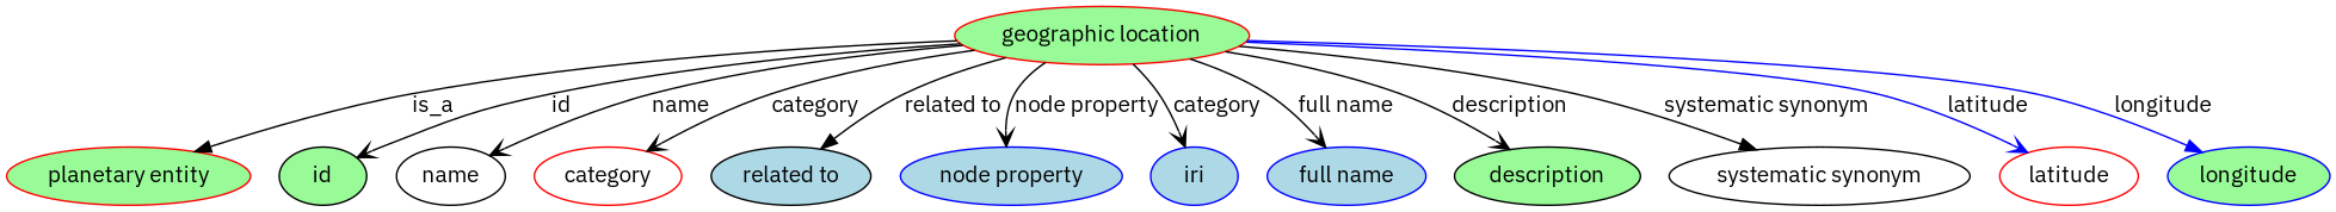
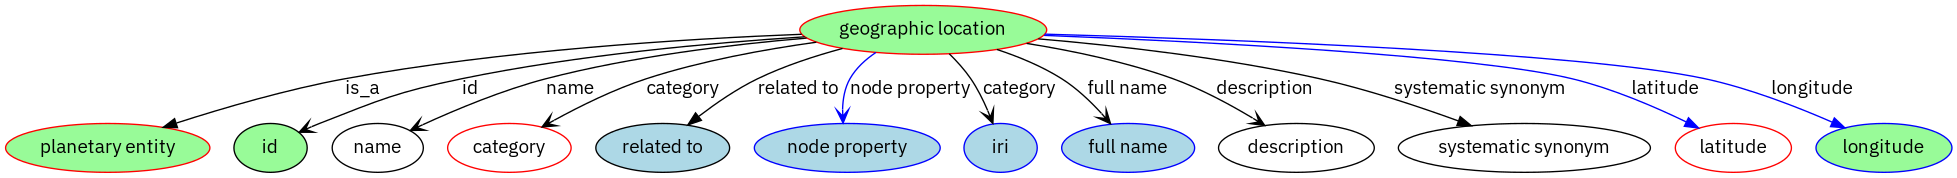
  digraph {
    fontname="IBM Plex Sans"
    node [color=black fillcolor=white fontname="IBM Plex Sans" style=filled]
    edge [arrowhead=vee fontname="IBM Plex Sans" color=black style=solid]
    n1 [color=red fillcolor=palegreen height=0.5 label="geographic location" width=2.2247]
    "planetary entity" [color=red fillcolor=palegreen height=0.5 width=1.8155]
    id [fillcolor=palegreen height=0.5 width=0.75]
    name [height=0.5 width=0.75]
    category [color=red height=0.5 width=0.75]
    "related to" [fillcolor=lightblue height=0.5 width=0.75]
    "node property" [color=blue fillcolor=lightblue height=0.5 width=0.75]
    iri [color=blue fillcolor=lightblue height=0.5 width=0.75]
    "full name" [color=blue fillcolor=lightblue height=0.5 width=0.75]
-   description [fillcolor=palegreen height=0.5 width=0.75]
+   description [height=0.5 width=0.75]
    "systematic synonym" [height=0.5 width=0.75]
    latitude [color=red height=0.5 width=0.75]
    longitude [color=blue fillcolor=palegreen height=0.5 width=0.75]
    n1 -> "planetary entity" [arrowhead=normal label=is_a color="" style=""]
    n1 -> id [label=id]
    n1 -> name [label=name]
    n1 -> category [label=category]
    n1 -> "related to" [arrowhead=normal label="related to"]
-   n1 -> "node property" [label="node property"]
+   n1 -> "node property" [color=blue label="node property"]
    n1 -> iri [label=category]
    n1 -> "full name" [label="full name"]
    n1 -> description [label=description]
    n1 -> "systematic synonym" [arrowhead=normal label="systematic synonym"]
-   n1 -> latitude [color=blue label=latitude]
+   n1 -> latitude [arrowhead=normal color=blue label=latitude]
    n1 -> longitude [arrowhead=normal color=blue label=longitude]
  }
